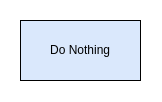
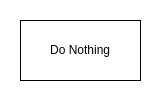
  <mxCell id="0" />
  <mxCell id="1" parent="0" />
- <mxCell id="2" value="Do Nothing" style="rounded=0;whiteSpace=wrap;html=1;fillColor=#dae8fc;" vertex="1" parent="1"><mxGeometry x="20" y="20" width="120" height="60" as="geometry" /></mxCell>
+ <mxCell id="2" value="Do Nothing" style="rounded=0;whiteSpace=wrap;html=1;" vertex="1" parent="1"><mxGeometry x="20" y="20" width="120" height="60" as="geometry" /></mxCell>
